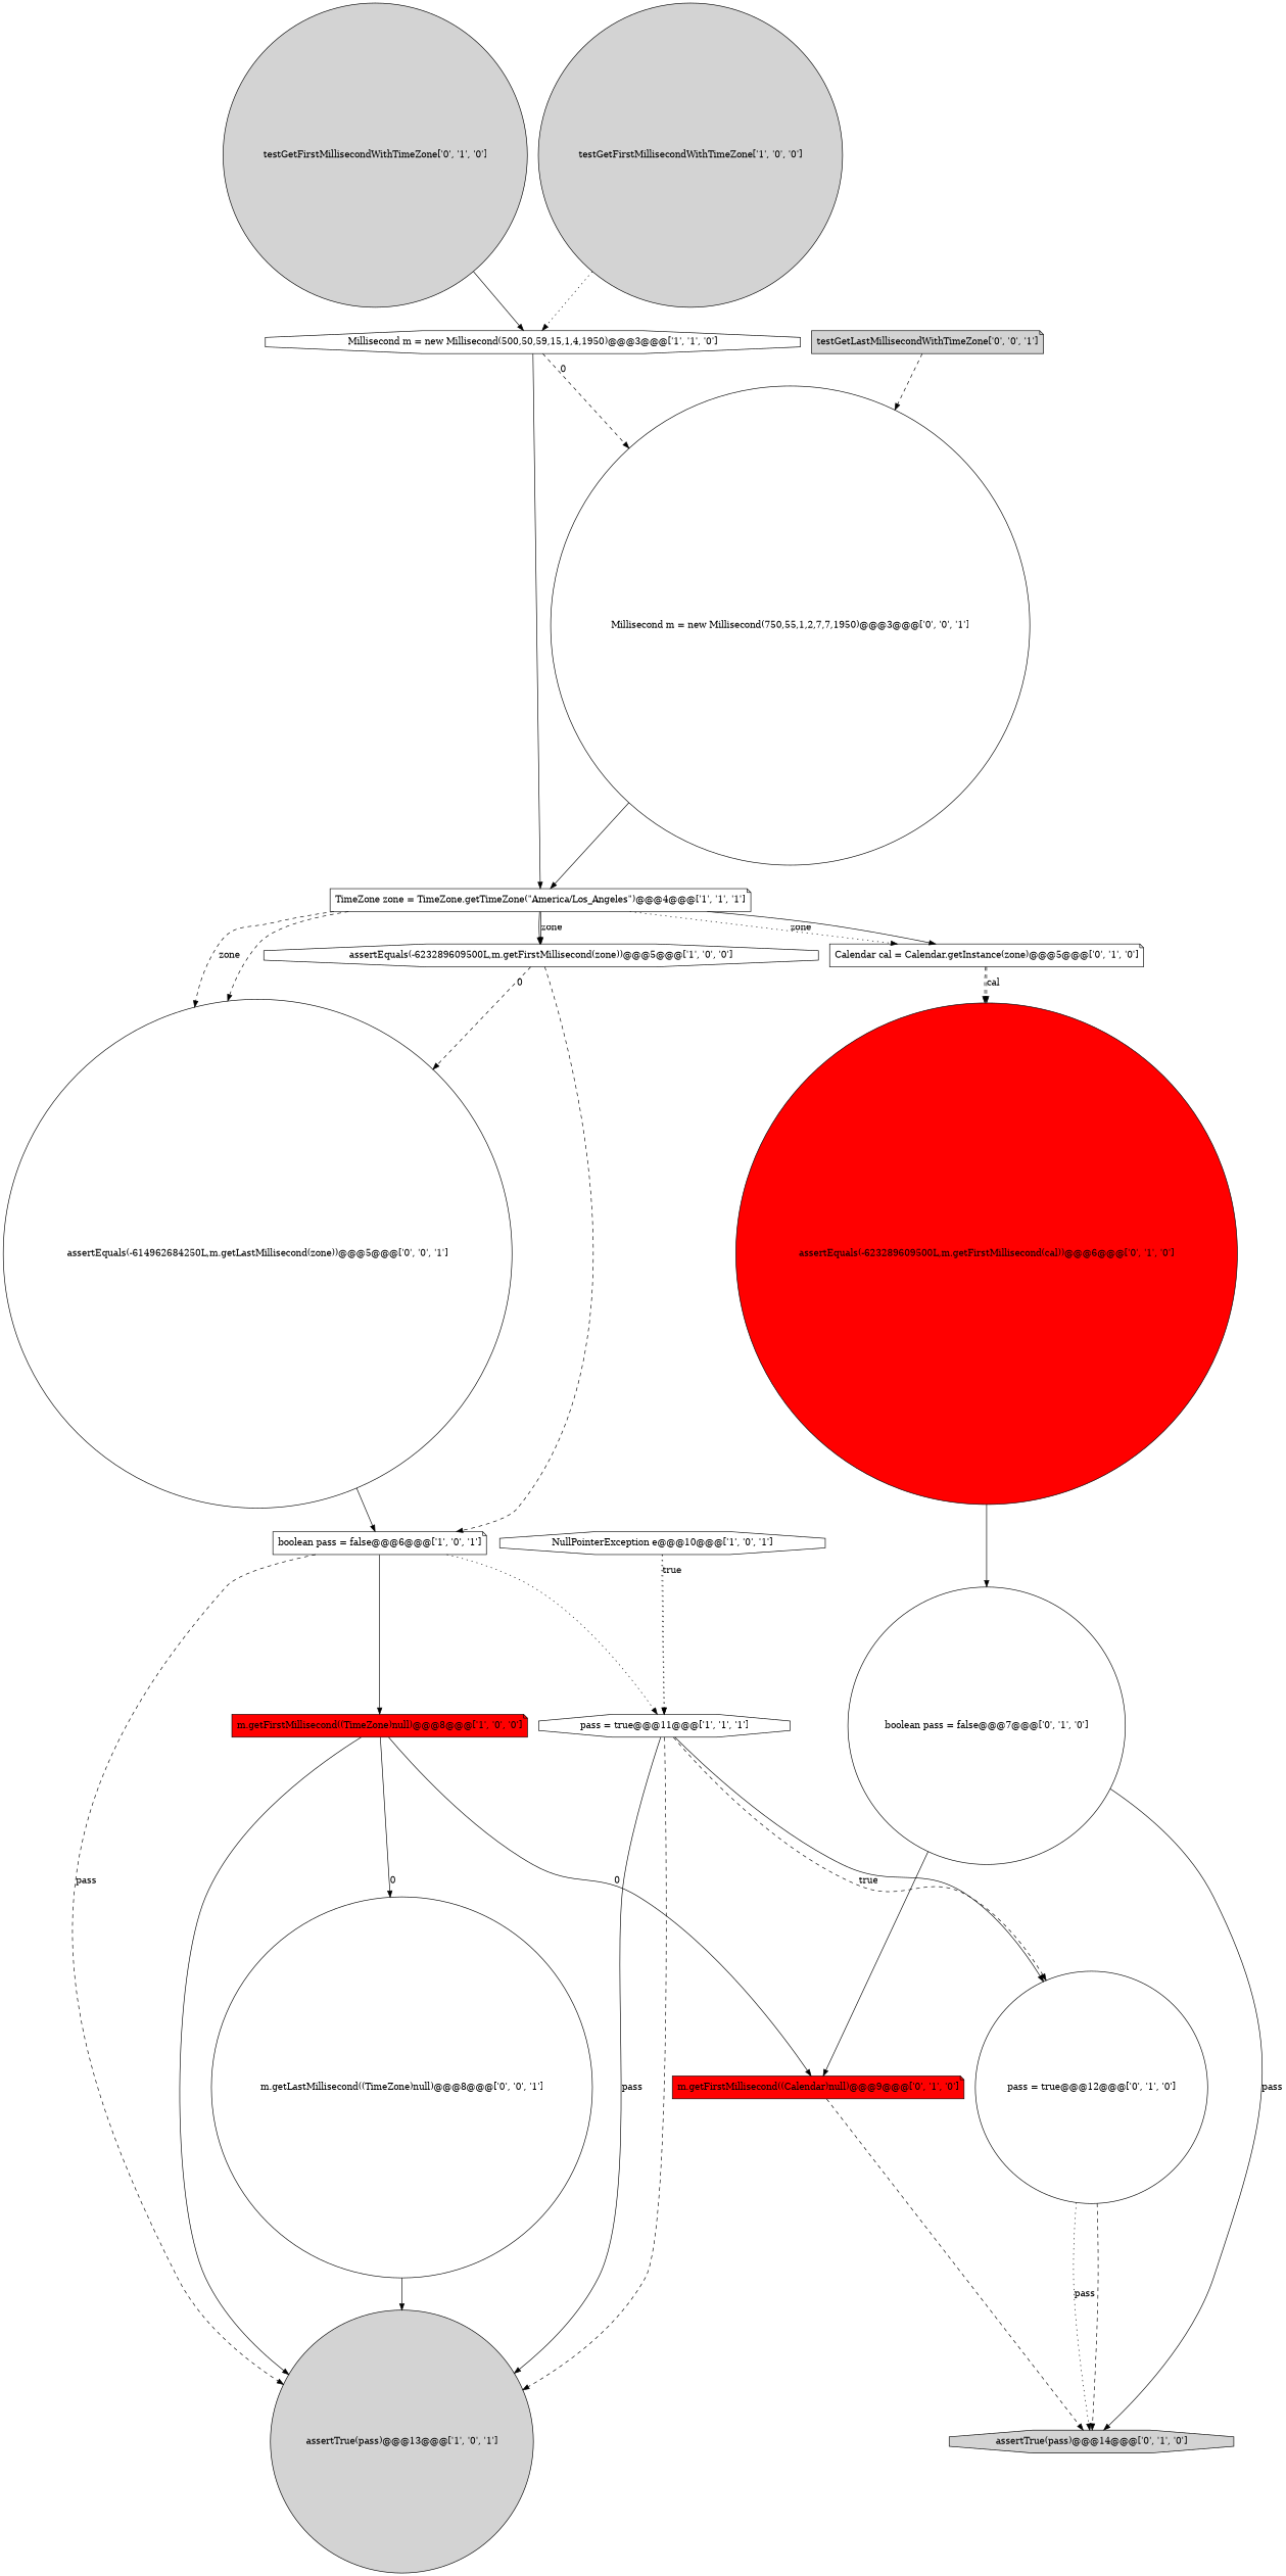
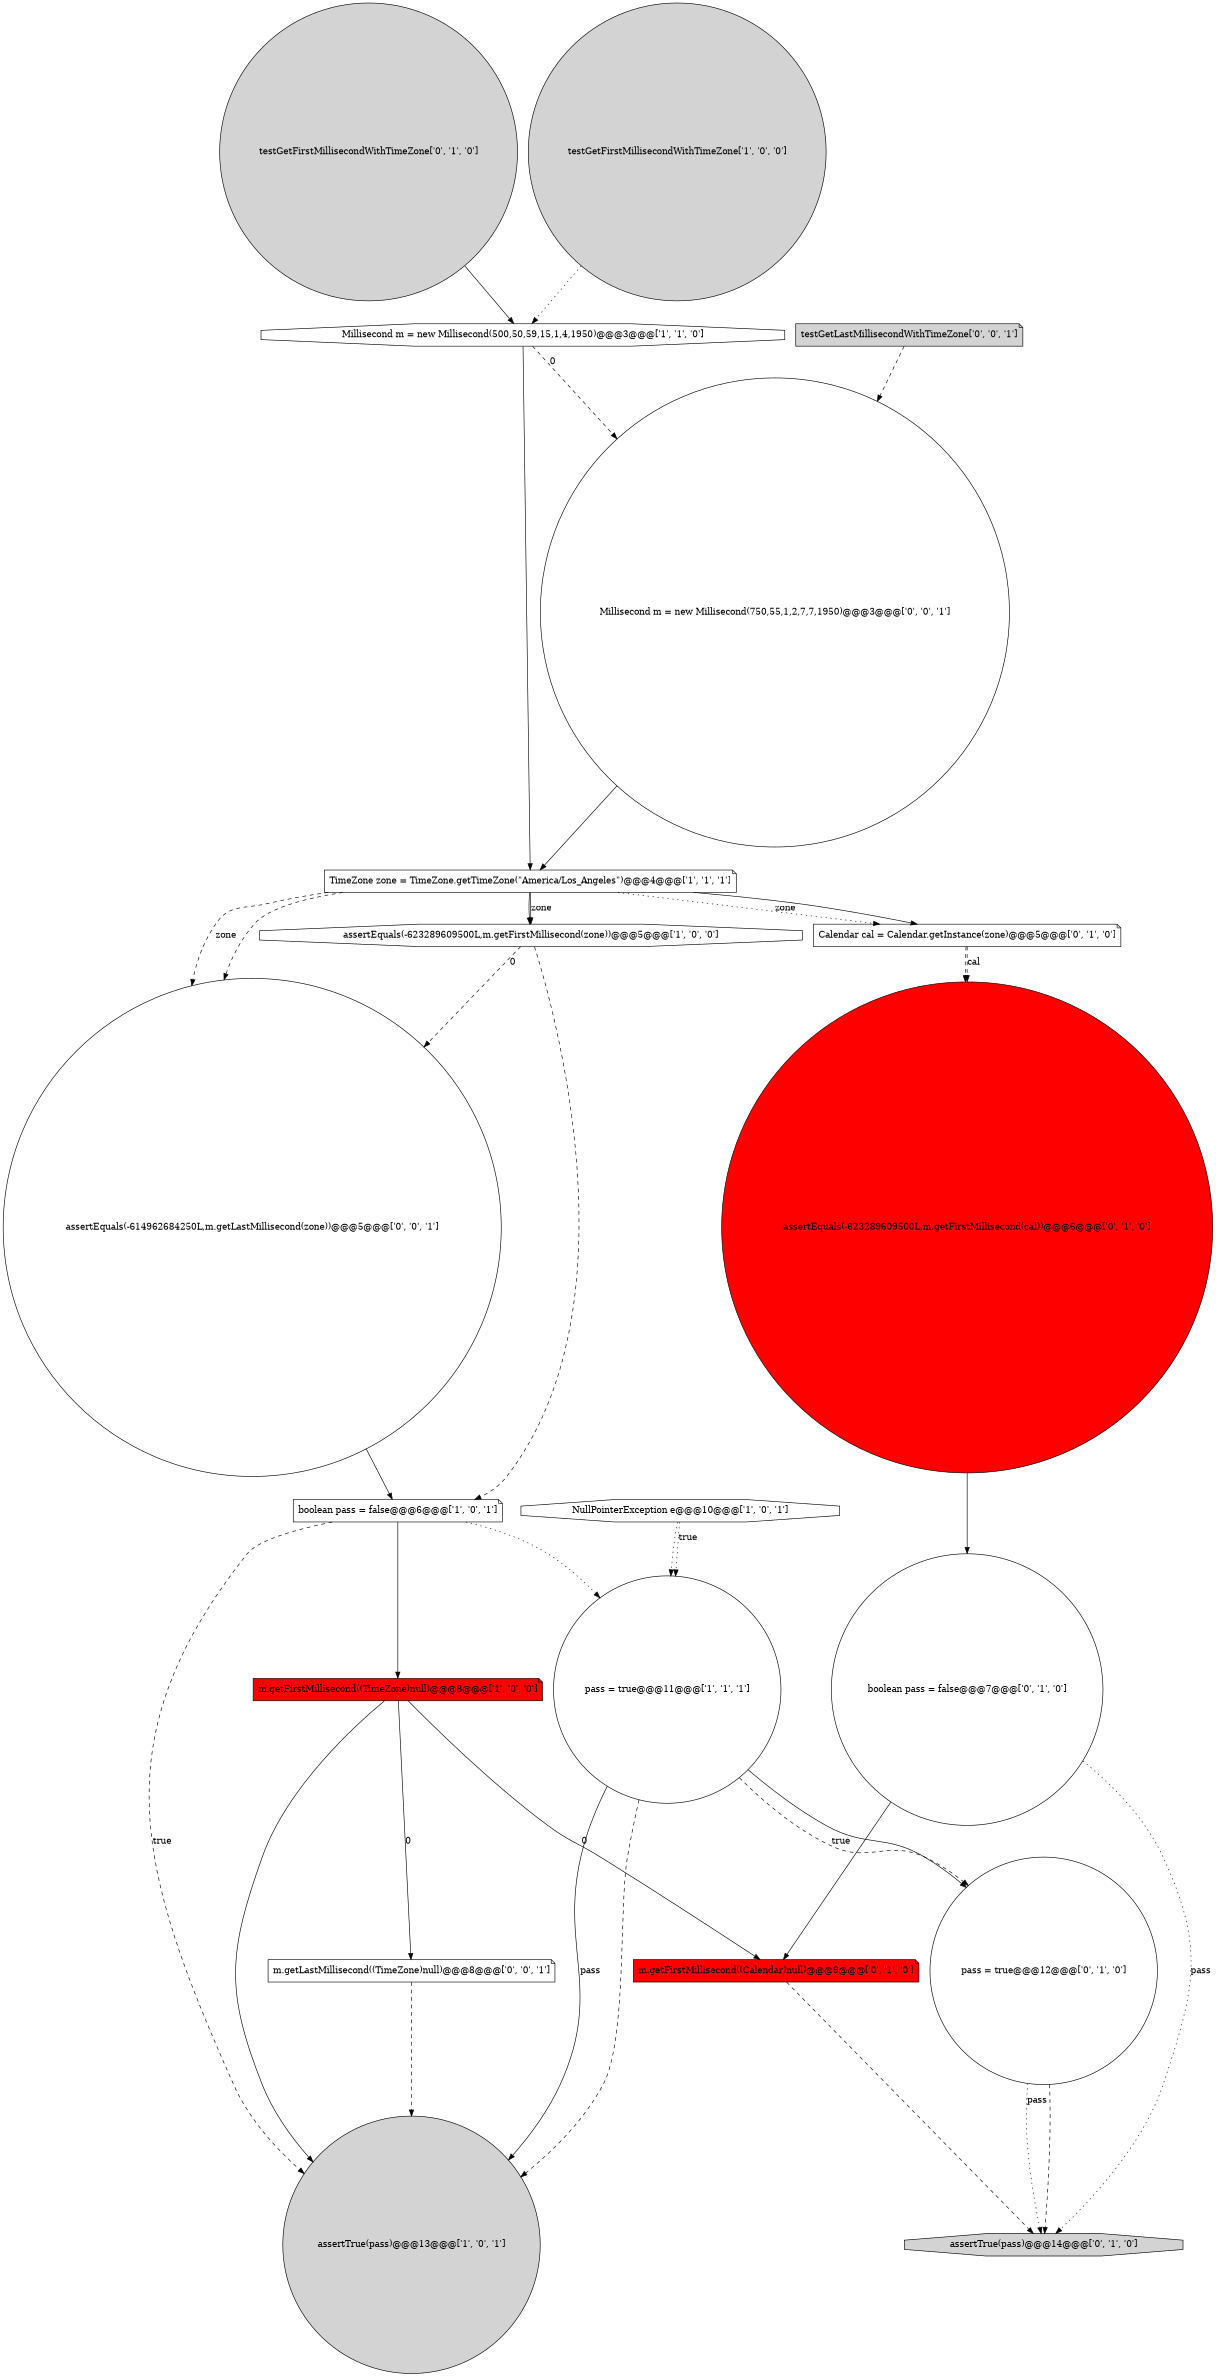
  digraph {
    node [fillcolor=white shape=circle style=filled]
    edge [style=solid]
    n1 [fillcolor=red label="assertEquals(-623289609500L,m.getFirstMillisecond(cal))@@@6@@@['0', '1', '0']"]
    n2 [label="boolean pass = false@@@7@@@['0', '1', '0']"]
    n3 [fillcolor=red label="m.getFirstMillisecond((Calendar)null)@@@9@@@['0', '1', '0']" shape=note]
    n4 [fillcolor=lightgray label="assertTrue(pass)@@@14@@@['0', '1', '0']" shape=octagon]
-   n5 [label="pass = true@@@11@@@['1', '1', '1']" shape=octagon]
+   n5 [label="pass = true@@@11@@@['1', '1', '1']"]
    n6 [label="pass = true@@@12@@@['0', '1', '0']"]
    n7 [fillcolor=lightgray label="assertTrue(pass)@@@13@@@['1', '0', '1']"]
-   n8 [label="m.getLastMillisecond((TimeZone)null)@@@8@@@['0', '0', '1']"]
+   n8 [label="m.getLastMillisecond((TimeZone)null)@@@8@@@['0', '0', '1']" shape=note]
    n9 [fillcolor=lightgray label="testGetFirstMillisecondWithTimeZone['0', '1', '0']"]
    n10 [label="Millisecond m = new Millisecond(500,50,59,15,1,4,1950)@@@3@@@['1', '1', '0']" shape=octagon]
    n11 [label="Millisecond m = new Millisecond(750,55,1,2,7,7,1950)@@@3@@@['0', '0', '1']"]
    n12 [label="TimeZone zone = TimeZone.getTimeZone(\"America/Los_Angeles\")@@@4@@@['1', '1', '1']" shape=note]
    n13 [label="assertEquals(-614962684250L,m.getLastMillisecond(zone))@@@5@@@['0', '0', '1']"]
    n14 [label="boolean pass = false@@@6@@@['1', '0', '1']" shape=note]
    n15 [fillcolor=red label="m.getFirstMillisecond((TimeZone)null)@@@8@@@['1', '0', '0']" shape=note]
    n16 [label="assertEquals(-623289609500L,m.getFirstMillisecond(zone))@@@5@@@['1', '0', '0']" shape=octagon]
    n17 [label="Calendar cal = Calendar.getInstance(zone)@@@5@@@['0', '1', '0']" shape=note]
    n18 [fillcolor=lightgray label="testGetFirstMillisecondWithTimeZone['1', '0', '0']"]
    n19 [fillcolor=lightgray label="testGetLastMillisecondWithTimeZone['0', '0', '1']" shape=note]
    n20 [label="NullPointerException e@@@10@@@['1', '0', '1']" shape=octagon]
    n1 -> n2
    n2 -> n3
-   n2 -> n4 [label=pass]
+   n2 -> n4 [label=pass style=dotted]
    n3 -> n4 [style=dashed]
    n5 -> n6
    n5 -> n6 [label=true style=dashed]
    n5 -> n7 [label=pass]
    n5 -> n7 [style=dashed]
    n6 -> n4 [style=dashed]
    n6 -> n4 [label=pass style=dotted]
-   n8 -> n7
+   n8 -> n7 [style=dashed]
    n9 -> n10
    n10 -> n11 [label=0 style=dashed]
    n10 -> n12
    n11 -> n12
    n12 -> n13 [style=dashed]
    n12 -> n13 [label=zone style=dashed]
    n12 -> n16
    n12 -> n16 [label=zone]
    n12 -> n17 [label=zone style=dotted]
    n12 -> n17
    n13 -> n14
    n14 -> n5 [style=dotted]
-   n14 -> n7 [label=pass style=dashed]
+   n14 -> n7 [label=true style=dashed]
    n14 -> n15
    n15 -> n3 [label=0]
    n15 -> n7
    n15 -> n8 [label=0]
    n16 -> n13 [label=0 style=dashed]
    n16 -> n14 [style=dashed]
    n17 -> n1 [style=dashed]
    n17 -> n1 [label=cal style=dashed]
    n18 -> n10 [style=dotted]
    n19 -> n11 [style=dashed]
    n20 -> n5 [label=true style=dotted]
    n20 -> n5 [style=dotted]
  }
